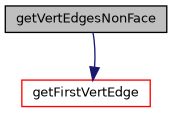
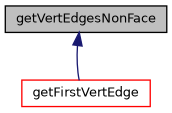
  digraph {
    rankdir=TB
    node [fontname=Helvetica fontsize=10 shape=record]
    n1 [color=black fillcolor=grey75 fontcolor=black height=0.2 label=getVertEdgesNonFace style=filled width=0.4]
    n2 [color=red height=0.2 label=getFirstVertEdge width=0.4]
-   n2 -> n1 [color=midnightblue dir=back fontname=Helvetica fontsize=10 labelfontname=Helvetica labelfontsize=10 style=solid]
+   n1 -> n2 [color=midnightblue dir=back fontname=Helvetica fontsize=10 labelfontname=Helvetica labelfontsize=10 style=solid]
  }
